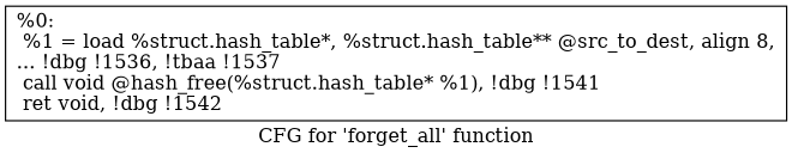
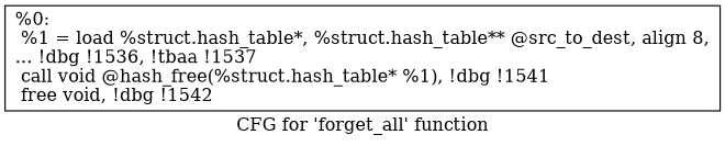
  digraph {
    label="CFG for 'forget_all' function"
-   n1 [label="{%0:\l  %1 = load %struct.hash_table*, %struct.hash_table** @src_to_dest, align 8,\l... !dbg !1536, !tbaa !1537\l  call void @hash_free(%struct.hash_table* %1), !dbg !1541\l  ret void, !dbg !1542\l}" shape=record]
+   n1 [label="{%0:\l  %1 = load %struct.hash_table*, %struct.hash_table** @src_to_dest, align 8,\l... !dbg !1536, !tbaa !1537\l  call void @hash_free(%struct.hash_table* %1), !dbg !1541\l  free void, !dbg !1542\l}" shape=record]
  }
